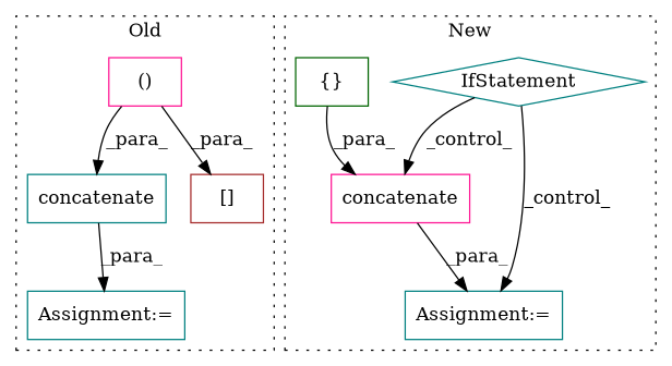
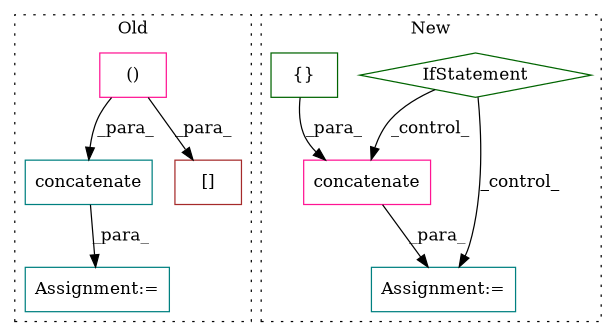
  digraph {
    node [a=32 l="12,1" shape=box color=teal]
    n1 [label=concatenate s="2350,2363"]
    n2 [a=7 l=1 label="Assignment:=" s=2349]
    n3 [a=106 l=17 label="()" s=2003 color=deeppink]
    n4 [a=2 l="11,2" label="[]" s="1992,2020" color=brown]
    n5 [label=concatenate s="2108,2125" color=deeppink]
    n6 [a=7 l=1 label="Assignment:=" s=2107]
-   n7 [a=25 l="4,2" label=IfStatement s="2079,2092" shape=diamond]
+   n7 [a=25 l="4,2" label=IfStatement s="2079,2092" shape=diamond color=darkgreen]
    n8 [a=4 l=2 label="{}" s=1990 color=darkgreen]
    subgraph cluster_1 {
      label=Old
      style=dotted
      n1
      n2
      n3
      n4
    }
    subgraph cluster_2 {
      label=New
      style=dotted
      n5
      n6
      n7
      n8
    }
    n1 -> n2 [label=_para_]
    n3 -> n1 [label=_para_]
    n3 -> n4 [label=_para_]
    n5 -> n6 [label=_para_]
    n7 -> n5 [label=_control_]
    n7 -> n6 [label=_control_]
    n8 -> n5 [label=_para_]
  }
